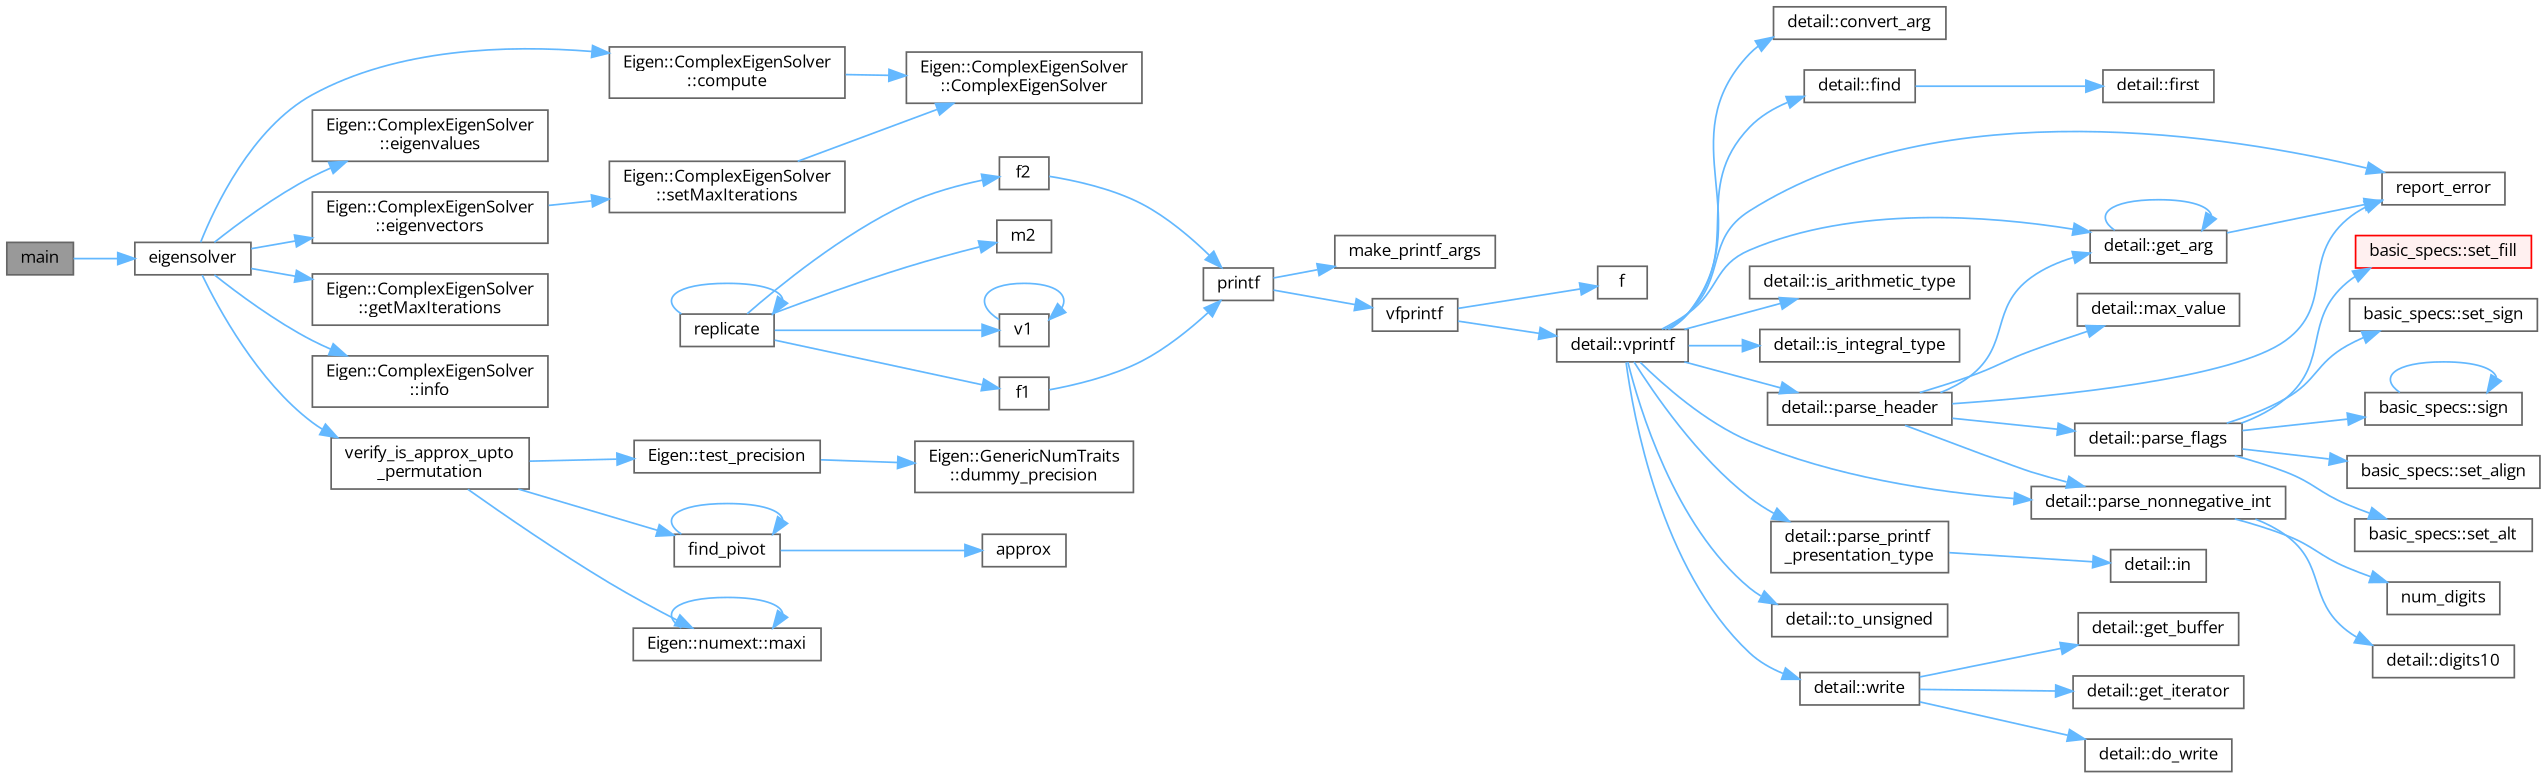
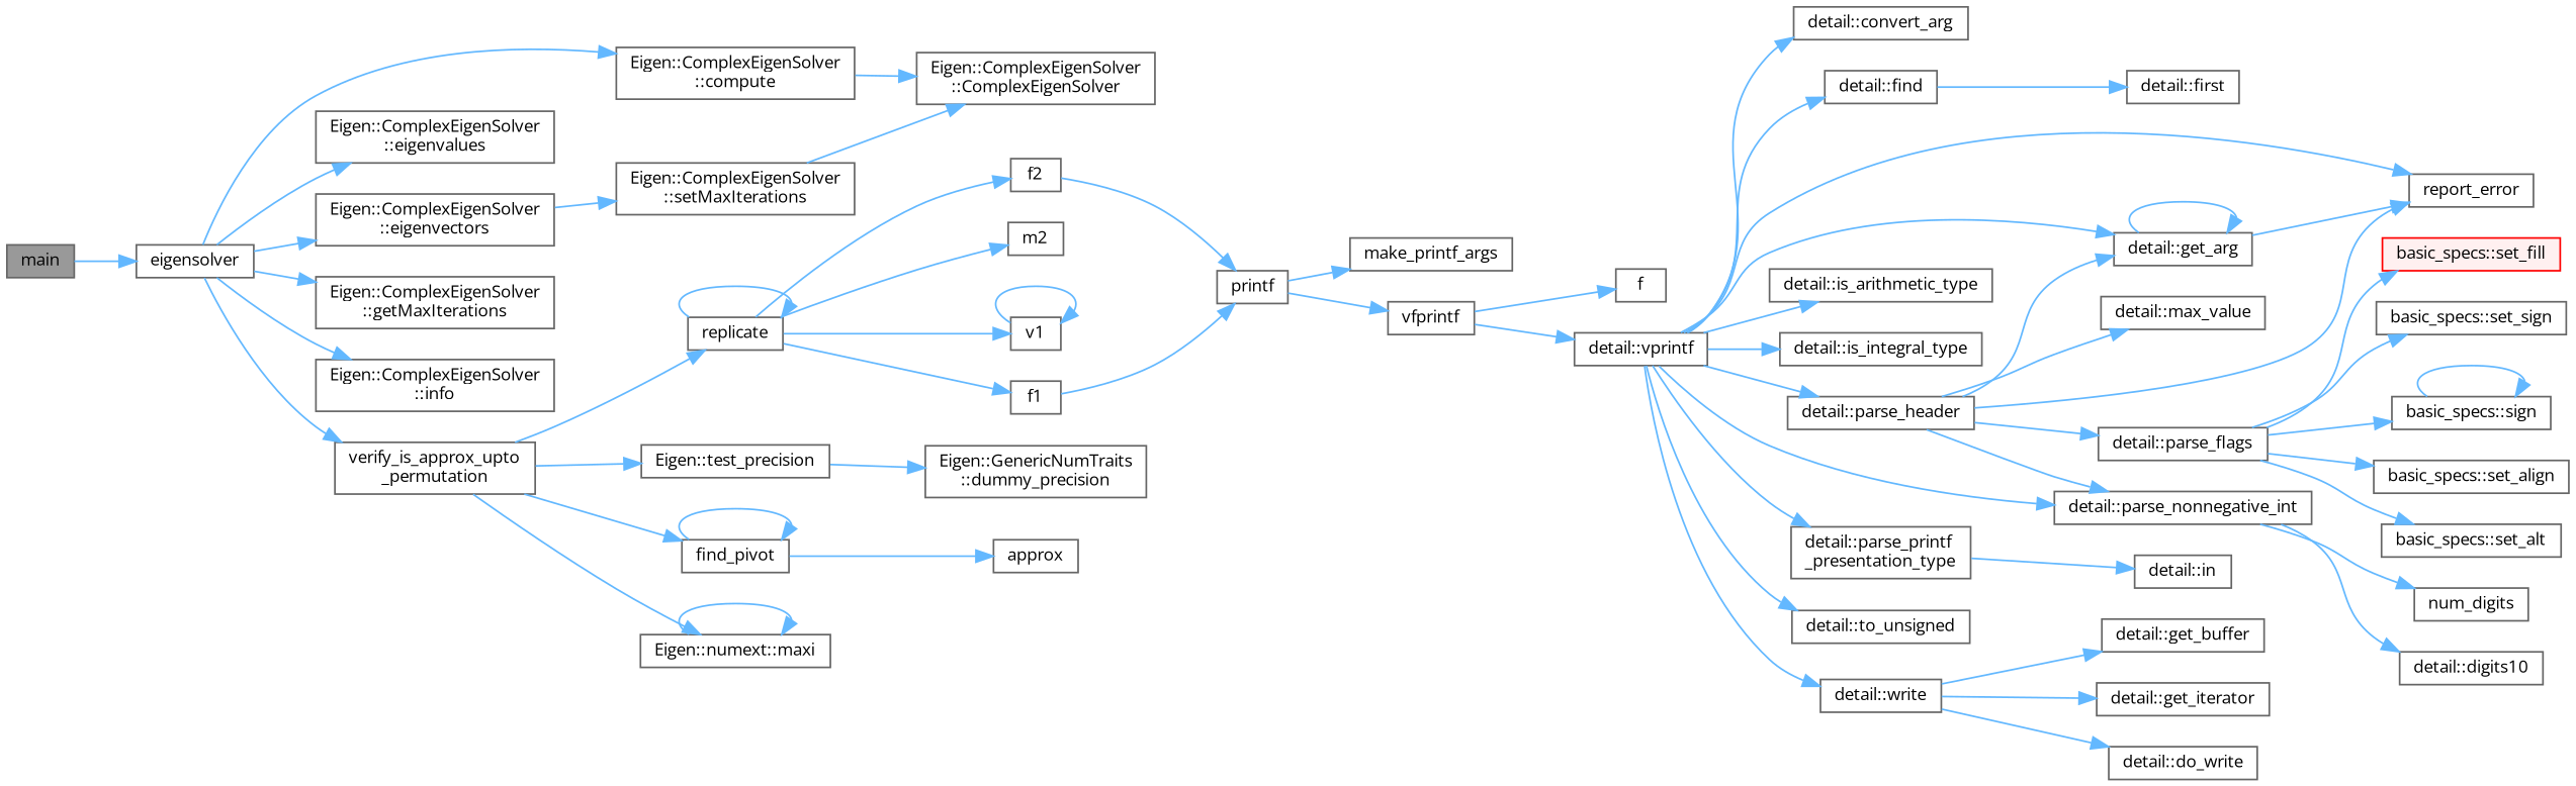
  digraph {
    fontname="Open Sans"
    rankdir=LR
    node [color=grey40 fillcolor=white fontname="Open Sans" fontsize=10 shape=box style=filled]
    edge [color=steelblue1 fontname="Open Sans" fontsize=10 labelfontname=Helvetica labelfontsize=10 style=solid]
    n1 [color=gray40 fillcolor=grey60 fontcolor=black height=0.2 label=main width=0.4]
    n2 [height=0.2 label=eigensolver width=0.4]
    n3 [height=0.2 label="Eigen::ComplexEigenSolver\l::compute" width=0.4]
    n4 [height=0.2 label="Eigen::ComplexEigenSolver\l::eigenvalues" width=0.4]
    n5 [height=0.2 label="Eigen::ComplexEigenSolver\l::eigenvectors" width=0.4]
    n6 [height=0.2 label="Eigen::ComplexEigenSolver\l::getMaxIterations" width=0.4]
    n7 [height=0.2 label="Eigen::ComplexEigenSolver\l::info" width=0.4]
    n8 [height=0.2 label="verify_is_approx_upto\l_permutation" width=0.4]
    n9 [height=0.2 label="Eigen::ComplexEigenSolver\l::ComplexEigenSolver" width=0.4]
    n10 [height=0.2 label="Eigen::ComplexEigenSolver\l::setMaxIterations" width=0.4]
    n11 [height=0.2 label=find_pivot width=0.4]
    n12 [height=0.2 label="Eigen::numext::maxi" width=0.4]
    n13 [height=0.2 label=replicate width=0.4]
    n14 [height=0.2 label="Eigen::test_precision" width=0.4]
    n15 [height=0.2 label=approx width=0.4]
    n16 [height=0.2 label=f1 width=0.4]
    n17 [height=0.2 label=f2 width=0.4]
    n18 [height=0.2 label=m2 width=0.4]
    n19 [height=0.2 label=v1 width=0.4]
    n20 [height=0.2 label="Eigen::GenericNumTraits\l::dummy_precision" width=0.4]
    n21 [height=0.2 label=printf width=0.4]
    n22 [height=0.2 label=make_printf_args width=0.4]
    n23 [height=0.2 label=vfprintf width=0.4]
    n24 [height=0.2 label=f width=0.4]
    n25 [height=0.2 label="detail::vprintf" width=0.4]
    n26 [height=0.2 label="detail::convert_arg" width=0.4]
    n27 [height=0.2 label="detail::find" width=0.4]
    n28 [height=0.2 label="detail::get_arg" width=0.4]
    n29 [height=0.2 label=report_error width=0.4]
    n30 [height=0.2 label="detail::is_arithmetic_type" width=0.4]
    n31 [height=0.2 label="detail::is_integral_type" width=0.4]
    n32 [height=0.2 label="detail::parse_header" width=0.4]
    n33 [height=0.2 label="detail::parse_nonnegative_int" width=0.4]
    n34 [height=0.2 label="detail::parse_printf\l_presentation_type" width=0.4]
    n35 [height=0.2 label="detail::to_unsigned" width=0.4]
    n36 [height=0.2 label="detail::write" width=0.4]
    n37 [height=0.2 label="detail::first" width=0.4]
    n38 [height=0.2 label="detail::max_value" width=0.4]
    n39 [height=0.2 label="detail::parse_flags" width=0.4]
    n40 [height=0.2 label="detail::digits10" width=0.4]
    n41 [height=0.2 label=num_digits width=0.4]
    n42 [height=0.2 label="detail::in" width=0.4]
    n43 [height=0.2 label="detail::do_write" width=0.4]
    n44 [height=0.2 label="detail::get_buffer" width=0.4]
    n45 [height=0.2 label="detail::get_iterator" width=0.4]
    n46 [height=0.2 label="basic_specs::set_align" width=0.4]
    n47 [height=0.2 label="basic_specs::set_alt" width=0.4]
    n48 [color=red fillcolor="#FFF0F0" height=0.2 label="basic_specs::set_fill" width=0.4]
    n49 [height=0.2 label="basic_specs::set_sign" width=0.4]
    n50 [height=0.2 label="basic_specs::sign" width=0.4]
    n1 -> n2
    n2 -> n3
    n2 -> n4
    n2 -> n5
    n2 -> n6
    n2 -> n7
    n2 -> n8
    n3 -> n9
    n5 -> n10
    n8 -> n11
    n8 -> n12
+   n8 -> n13
    n8 -> n14
    n10 -> n9
    n11 -> n11
    n11 -> n15
    n12 -> n12
    n13 -> n13
    n13 -> n16
    n13 -> n17
    n13 -> n18
    n13 -> n19
    n14 -> n20
    n16 -> n21
    n17 -> n21
    n19 -> n19
    n21 -> n22
    n21 -> n23
    n23 -> n24
    n23 -> n25
    n25 -> n26
    n25 -> n27
    n25 -> n28
    n25 -> n29
    n25 -> n30
    n25 -> n31
    n25 -> n32
    n25 -> n33
    n25 -> n34
    n25 -> n35
    n25 -> n36
    n27 -> n37
    n28 -> n28
    n28 -> n29
    n32 -> n28
    n32 -> n29
    n32 -> n33
    n32 -> n38
    n32 -> n39
    n33 -> n40
    n33 -> n41
    n34 -> n42
    n36 -> n43
    n36 -> n44
    n36 -> n45
    n39 -> n46
    n39 -> n47
    n39 -> n48
    n39 -> n49
    n39 -> n50
    n50 -> n50
  }
